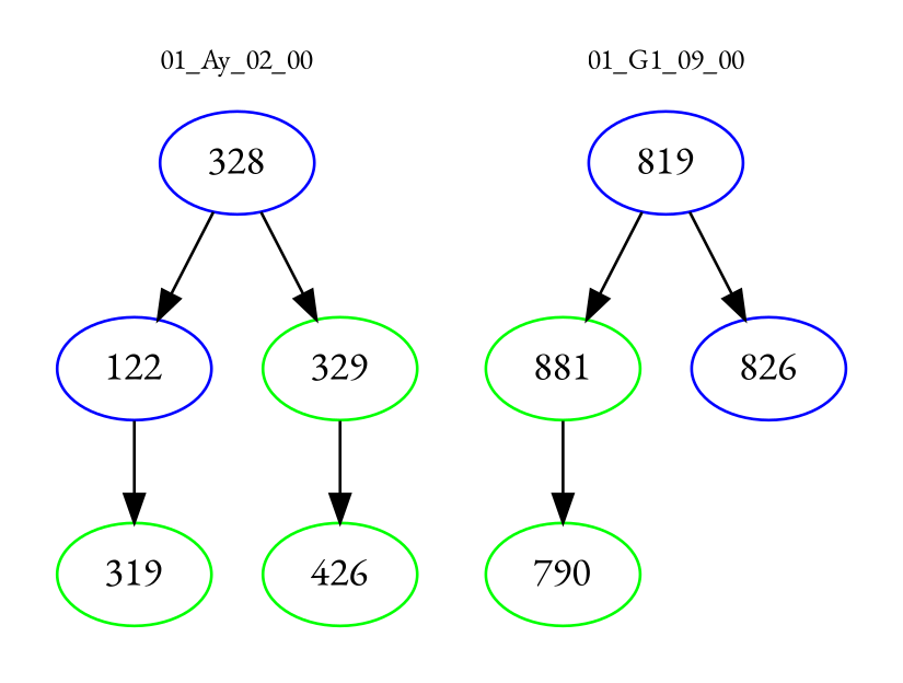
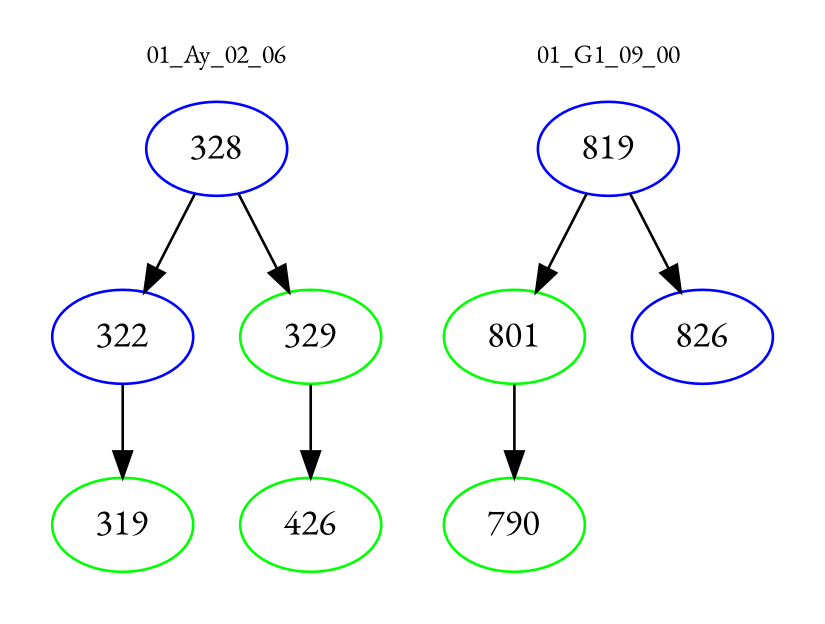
  digraph {
    fontname="EB Garamond"
    node [color=green fontname="EB Garamond"]
    edge [color=black fontname="EB Garamond"]
    n1 [color=blue label=328]
-   n2 [color=blue label=122]
+   n2 [color=blue label=322]
    n3 [label=329]
    n4 [label=319]
    n5 [label=426]
    n6 [color=blue label=819]
-   n7 [label=881]
+   n7 [label=801]
    n8 [color=blue label=826]
    n9 [label=790]
    subgraph cluster_1 {
      color=white
      fontsize=10
-     label="01_Ay_02_00"
+     label="01_Ay_02_06"
      n1
      n2
      n3
      n4
      n5
    }
    subgraph cluster_2 {
      color=white
      fontsize=10
      label="01_G1_09_00"
      n6
      n7
      n8
      n9
    }
    n1 -> n2
    n1 -> n3
    n2 -> n4
    n3 -> n5
    n6 -> n7
    n6 -> n8
    n7 -> n9
  }
